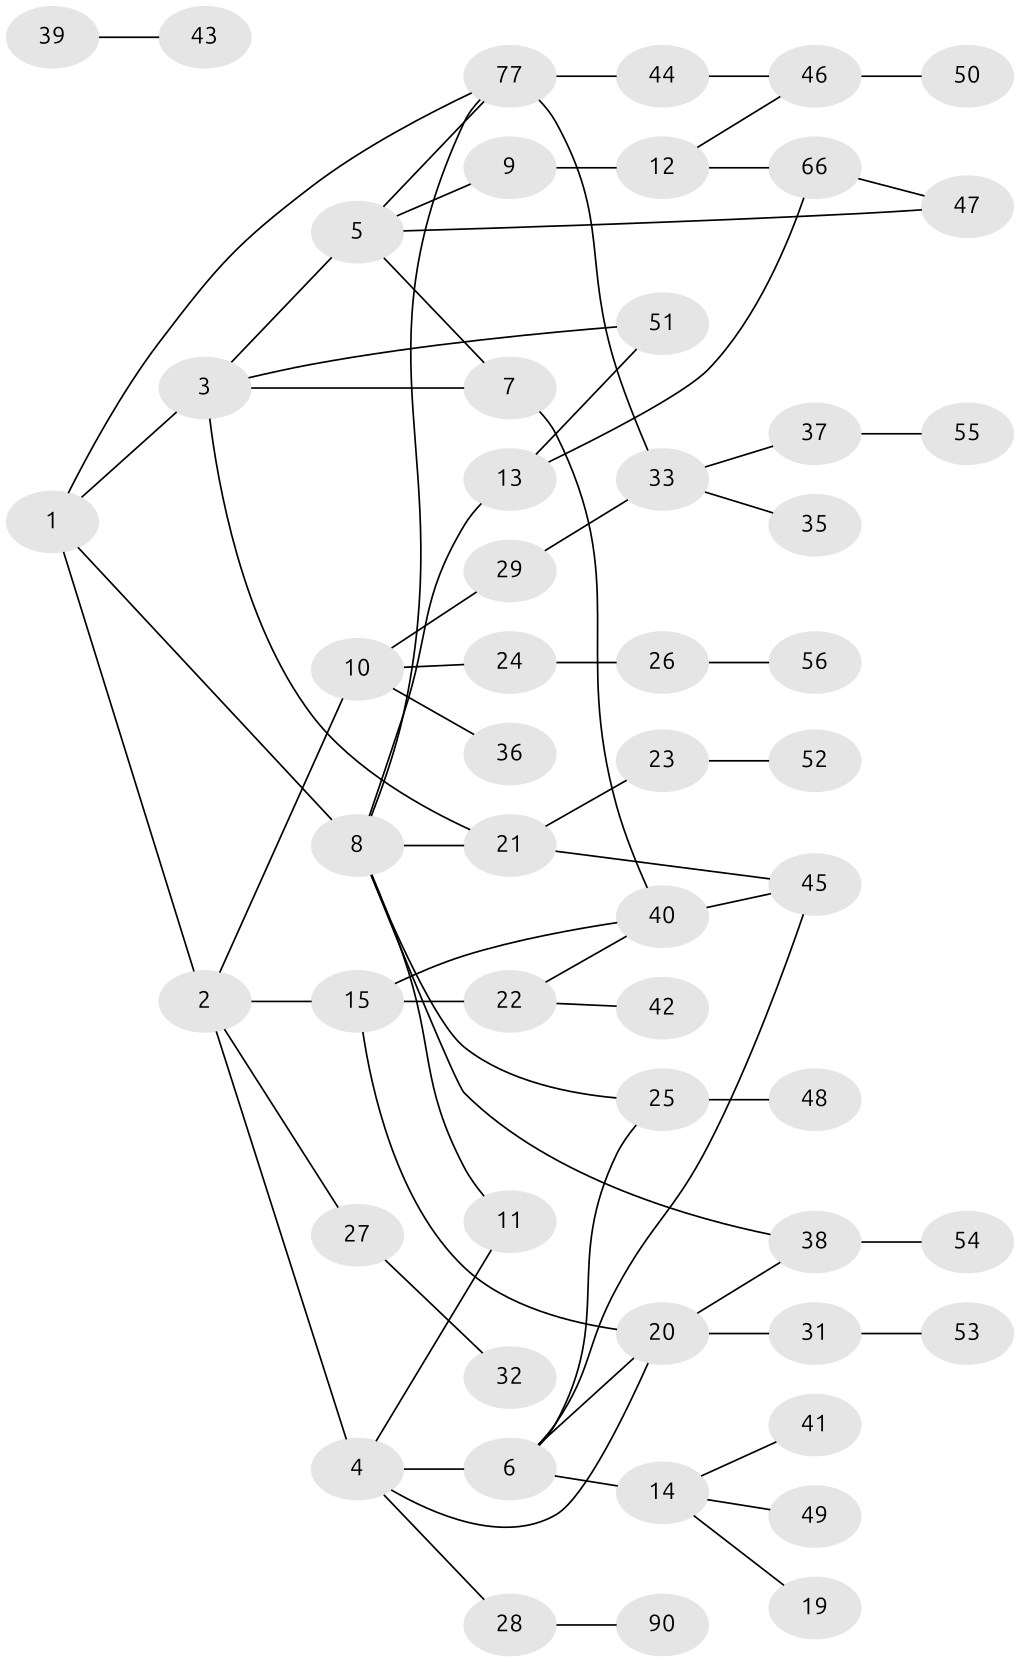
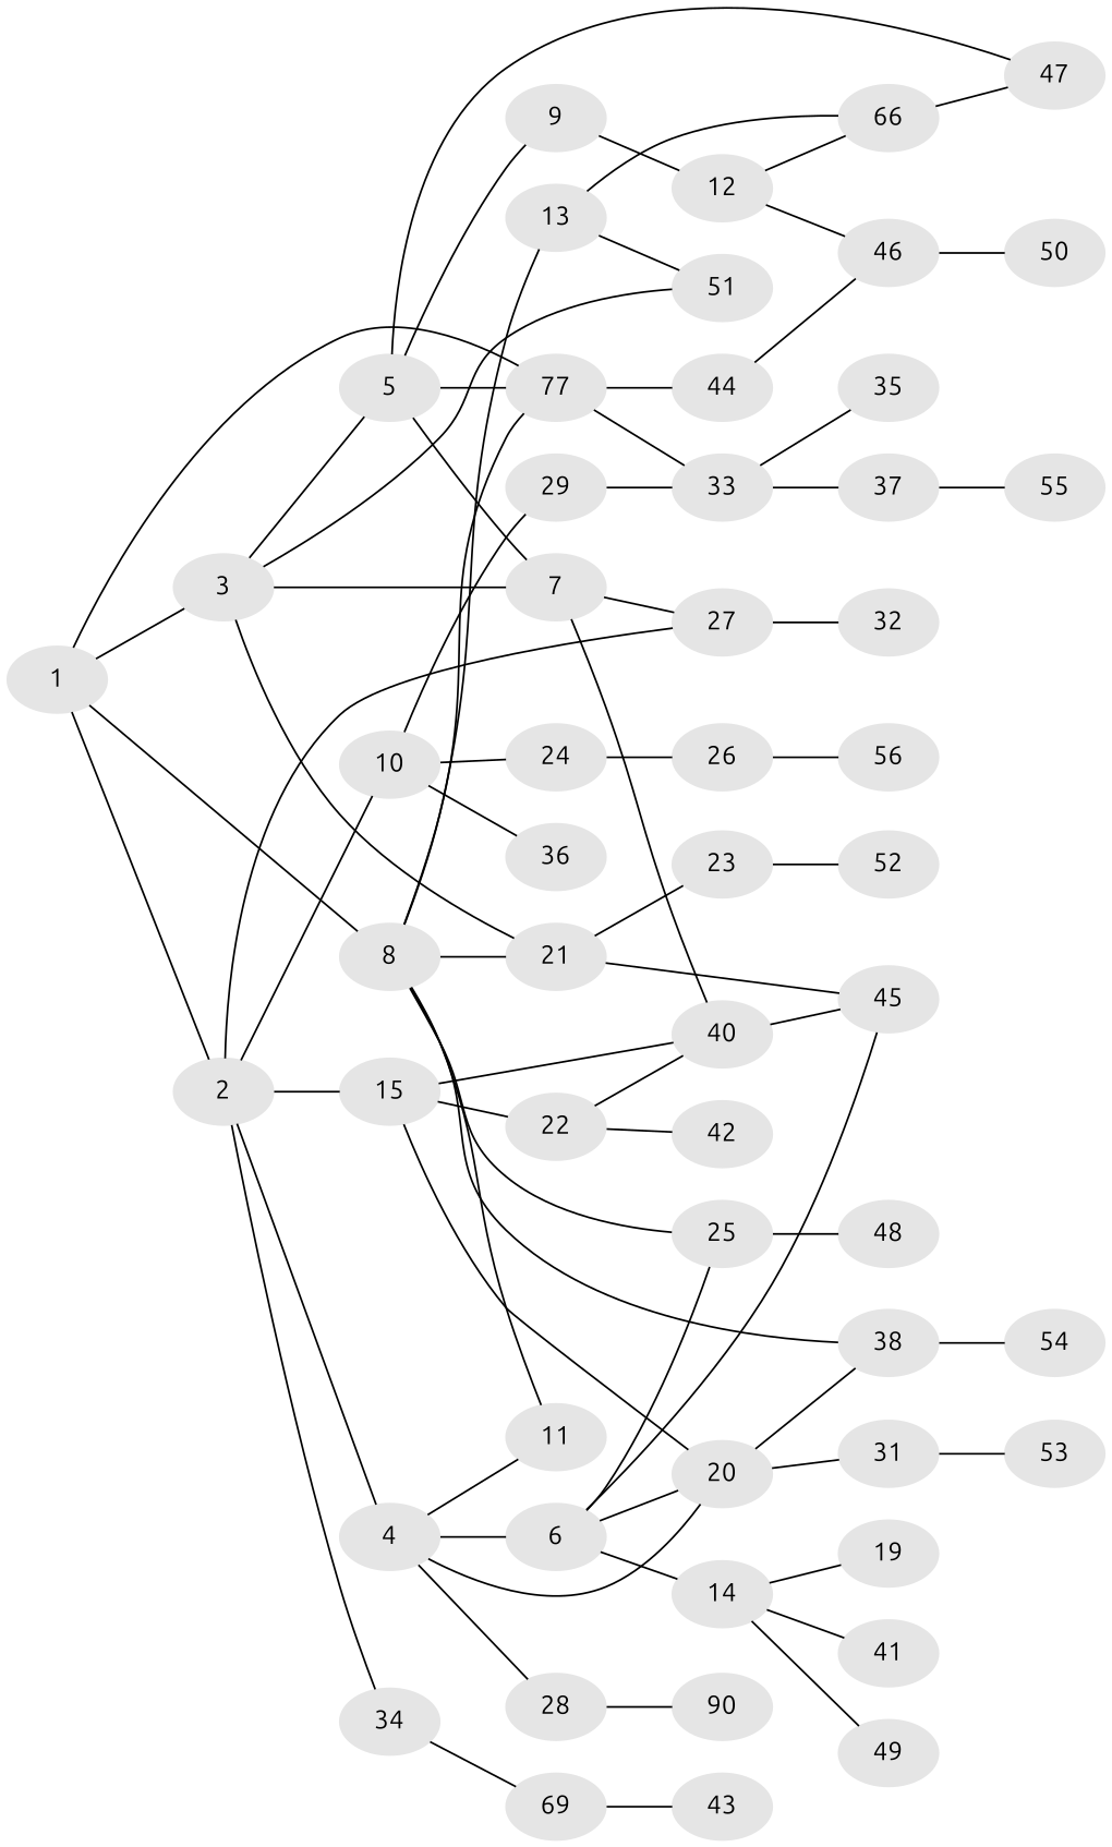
  graph {
    fontname=Ubuntu
    rankdir=LR
    node [color=gray90 fontname=Ubuntu style=filled]
    edge [fontname=Ubuntu weight=1.0]
    1
    2
    3
    8
    n5 [label=77]
    4
    10
    15
    27
+   34
    5
    7
    21
    51
    11
    25
    13
    38
    33
    44
    6
    20
    28
    24
    29
    36
    40
    22
    32
-   39
+   39 [label=69]
    9
    47
    45
    23
    14
    31
    n37 [label=90]
    12
    19
    41
    49
    48
    n43 [label=66]
    54
    46
    26
    50
    42
    35
    37
    53
    52
    56
    55
    43
    1 -- 2
    1 -- 3
    1 -- 8
    1 -- n5
    2 -- 4
    2 -- 10
    2 -- 15 [weight=2.0]
    2 -- 27
+   2 -- 34
    3 -- 5
    3 -- 7
    3 -- 21
    3 -- 51
    8 -- n5
    8 -- 21 [weight=2.0]
    8 -- 11
    8 -- 25
    8 -- 13 [weight=2.0]
    8 -- 38
    n5 -- 33
    n5 -- 44
    4 -- 11
    4 -- 6
    4 -- 20
    4 -- 28
    10 -- 24
    10 -- 29
    10 -- 36
    15 -- 20
    15 -- 40
    15 -- 22
    27 -- 32
+   34 -- 39
    5 -- n5 [weight=2.0]
    5 -- 7 [weight=2.0]
    5 -- 9
    5 -- 47
+   7 -- 27
    7 -- 40
    21 -- 45 [weight=2.0]
    21 -- 23
    25 -- 48
    13 -- 51
    13 -- n43
    38 -- 54
    33 -- 35
    33 -- 37
    44 -- 46
    6 -- 25
    6 -- 20
    6 -- 45
    6 -- 14
    20 -- 38
    20 -- 31
    28 -- n37 [weight=2.0]
    24 -- 26
    29 -- 33
    40 -- 45
    22 -- 40
    22 -- 42
    39 -- 43
    9 -- 12 [weight=2.0]
    23 -- 52
    14 -- 19
    14 -- 41
    14 -- 49
    31 -- 53
    12 -- n43
    12 -- 46
    n43 -- 47
    46 -- 50
    26 -- 56
    37 -- 55
  }
